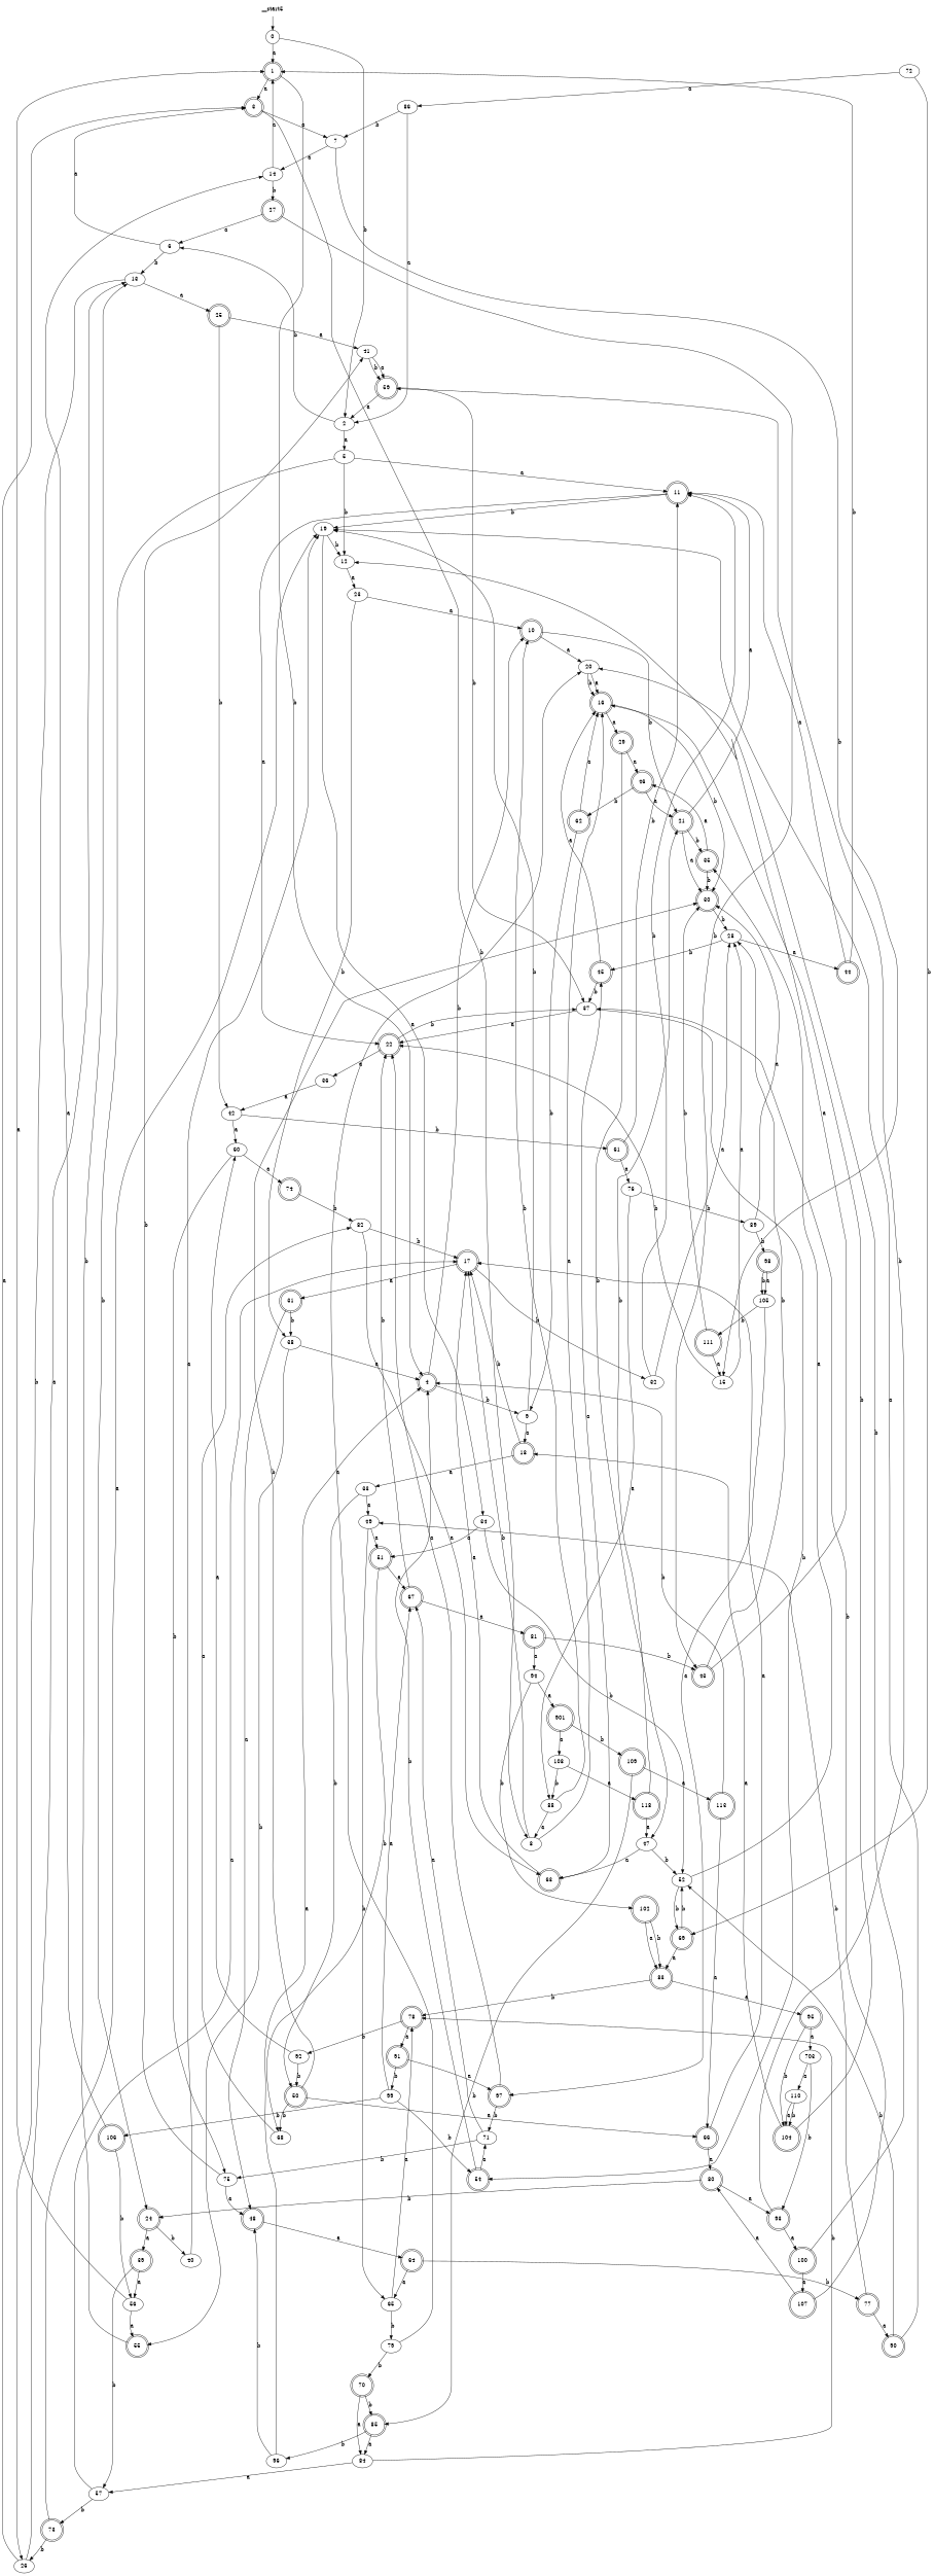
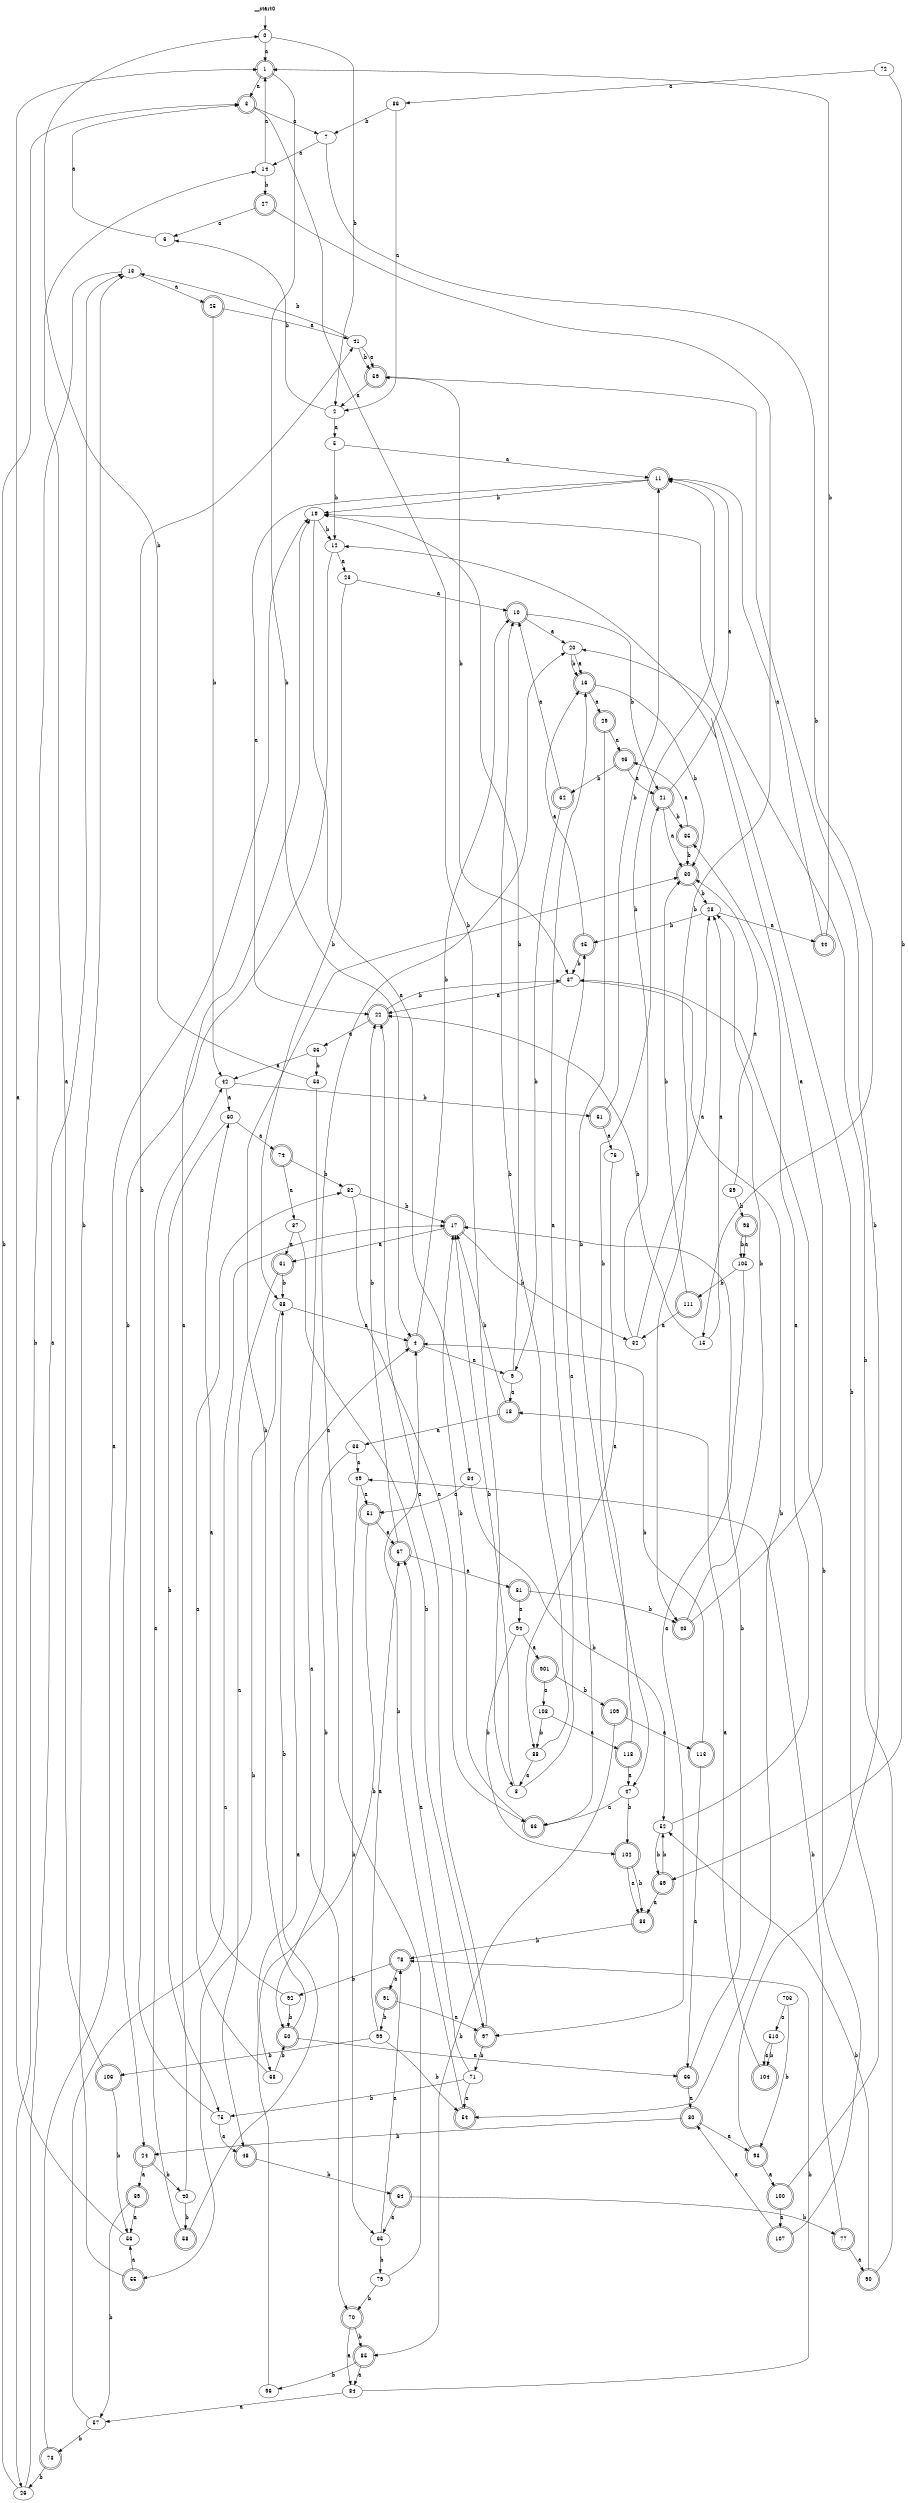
  digraph {
    node [shape=doublecircle]
-   __start0 [shape=none label=__start5]
+   __start0 [shape=none]
    0 [shape=circle]
    1
    2 [shape=""]
    3
    4
    5 [shape=""]
    6 [shape=""]
    7 [shape=""]
    8 [shape=""]
    9 [shape=""]
    10
    11
    12 [shape=""]
    13 [shape=""]
    14 [shape=""]
    15 [shape=""]
    16
    17
    18
    19 [shape=""]
    20 [shape=""]
    21
    22
    23 [shape=""]
    24
    25
    26 [shape=""]
    27
    28 [shape=""]
    29
    30
    31
    32 [shape=""]
    33 [shape=""]
    34 [shape=""]
    35
    36 [shape=""]
    37 [shape=""]
    38 [shape=""]
    39
    40 [shape=""]
    41 [shape=""]
    42 [shape=""]
    43
    44
    45
    46
    47 [shape=""]
    48
    49 [shape=""]
    50
    51
    52 [shape=""]
+   53 [shape=""]
    54
    55
    56 [shape=""]
    57 [shape=""]
+   58
    59
    60 [shape=""]
    61
    62
    63
    64
    65 [shape=""]
    66
    67
    68 [shape=""]
    69
    70
    71 [shape=""]
    73
    74
    75 [shape=""]
    76 [shape=""]
    77
    78
    79 [shape=""]
    80
    81
    82 [shape=""]
    83
    84 [shape=""]
    85
    72 [shape=""]
    86 [shape=""]
+   87 [shape=""]
    88 [shape=""]
    89 [shape=""]
    90
    91
    92 [shape=""]
    93
    94 [shape=""]
-   95
    96 [shape=""]
    97
    98
    99 [shape=""]
    100
    n103 [label=901]
    102
    n105 [label=703 shape=""]
    104
    105 [shape=""]
    106
    107
    108 [shape=""]
    109
-   110 [shape=""]
+   110 [label=510 shape=""]
    111
    n114 [label=118]
    113
    __start0 -> 0
    0 -> 1 [label=a]
    0 -> 2 [label=b]
    1 -> 3 [label=a]
    1 -> 4 [label=b]
    2 -> 5 [label=a]
    2 -> 6 [label=b]
    3 -> 7 [label=a]
    3 -> 8 [label=b]
-   4 -> 9 [label=b]
+   4 -> 9 [label=a]
    4 -> 10 [label=b]
    5 -> 11 [label=a]
    5 -> 12 [label=b]
    6 -> 3 [label=a]
-   6 -> 13 [label=b]
+   41 -> 13 [label=b]
    7 -> 14 [label=a]
    7 -> 15 [label=b]
    8 -> 16 [label=a]
    8 -> 17 [label=b]
    9 -> 18 [label=a]
    9 -> 19 [label=b]
    10 -> 20 [label=a]
    10 -> 21 [label=b]
    11 -> 19 [label=b]
    11 -> 22 [label=a]
    12 -> 23 [label=a]
-   5 -> 24 [label=b]
+   12 -> 24 [label=b]
    13 -> 25 [label=a]
    13 -> 26 [label=b]
    14 -> 1 [label=a]
    14 -> 27 [label=b]
    15 -> 22 [label=b]
    15 -> 28 [label=a]
    16 -> 29 [label=a]
    16 -> 30 [label=b]
    17 -> 31 [label=a]
    17 -> 32 [label=b]
    18 -> 17 [label=b]
    18 -> 33 [label=a]
    19 -> 12 [label=b]
    19 -> 34 [label=a]
    20 -> 16 [label=a]
    20 -> 16 [label=b]
    21 -> 11 [label=a]
    21 -> 30 [label=a]
    21 -> 35 [label=b]
    22 -> 36 [label=a]
    22 -> 37 [label=b]
    23 -> 10 [label=a]
    23 -> 38 [label=b]
    24 -> 39 [label=a]
    24 -> 40 [label=b]
    25 -> 41 [label=a]
    25 -> 42 [label=b]
-   26 -> 3 [label=a]
+   26 -> 3 [label=b]
    26 -> 13 [label=a]
    27 -> 6 [label=a]
    27 -> 43 [label=b]
    28 -> 44 [label=a]
    28 -> 45 [label=b]
    29 -> 46 [label=a]
    29 -> 47 [label=b]
    30 -> 28 [label=b]
    31 -> 38 [label=b]
    31 -> 48 [label=a]
    32 -> 11 [label=b]
    32 -> 28 [label=a]
    33 -> 49 [label=a]
    33 -> 50 [label=b]
    34 -> 51 [label=a]
    34 -> 52 [label=b]
    35 -> 30 [label=b]
    35 -> 46 [label=a]
    36 -> 42 [label=a]
+   36 -> 53 [label=b]
    37 -> 22 [label=a]
    37 -> 54 [label=b]
    38 -> 4 [label=a]
    38 -> 55 [label=b]
    39 -> 56 [label=a]
    39 -> 57 [label=b]
    40 -> 19 [label=a]
+   40 -> 58 [label=b]
    41 -> 59 [label=a]
    41 -> 59 [label=b]
    42 -> 60 [label=a]
    42 -> 61 [label=b]
    43 -> 12 [label=a]
    43 -> 28 [label=b]
    44 -> 1 [label=b]
    44 -> 11 [label=a]
    45 -> 16 [label=a]
    45 -> 37 [label=b]
    46 -> 21 [label=a]
    46 -> 62 [label=b]
-   47 -> 52 [label=b]
+   47 -> 102 [label=b]
    47 -> 63 [label=a]
-   48 -> 64 [label=a]
+   48 -> 64 [label=b]
    49 -> 51 [label=a]
    49 -> 65 [label=b]
    50 -> 30 [label=b]
    50 -> 66 [label=a]
    51 -> 67 [label=a]
    51 -> 68 [label=b]
    52 -> 35 [label=a]
    52 -> 69 [label=b]
+   53 -> 0 [label=b]
+   53 -> 70 [label=a]
    54 -> 4 [label=b]
-   54 -> 71 [label=a]
+   71 -> 54 [label=a]
    55 -> 13 [label=b]
-   56 -> 55 [label=a]
+   55 -> 56 [label=a]
    56 -> 1 [label=a]
    57 -> 17 [label=a]
    57 -> 73 [label=b]
+   58 -> 38 [label=b]
+   58 -> 42 [label=a]
    59 -> 2 [label=a]
    59 -> 37 [label=b]
    60 -> 74 [label=a]
    60 -> 75 [label=b]
    61 -> 11 [label=b]
    61 -> 76 [label=a]
    62 -> 9 [label=b]
-   62 -> 16 [label=a]
-   63 -> 17 [label=a]
+   62 -> 10 [label=a]
+   63 -> 17 [label=b]
    63 -> 45 [label=a]
    64 -> 65 [label=a]
    64 -> 77 [label=b]
    65 -> 78 [label=a]
    65 -> 79 [label=b]
-   66 -> 17 [label=a]
+   66 -> 17 [label=b]
    66 -> 80 [label=a]
    67 -> 22 [label=b]
    67 -> 81 [label=a]
-   50 -> 68 [label=b]
+   68 -> 50 [label=b]
    68 -> 82 [label=a]
    69 -> 52 [label=b]
    69 -> 83 [label=a]
    70 -> 84 [label=a]
    70 -> 85 [label=b]
    71 -> 67 [label=a]
    71 -> 75 [label=b]
    73 -> 19 [label=a]
    73 -> 26 [label=b]
    74 -> 82 [label=b]
+   74 -> 87 [label=a]
    75 -> 41 [label=b]
    75 -> 48 [label=a]
    76 -> 88 [label=a]
-   76 -> 89 [label=b]
    77 -> 49 [label=b]
    77 -> 90 [label=a]
    78 -> 91 [label=a]
    78 -> 92 [label=b]
    79 -> 20 [label=a]
    79 -> 70 [label=b]
    80 -> 24 [label=b]
    80 -> 93 [label=a]
    81 -> 43 [label=b]
    81 -> 94 [label=a]
    82 -> 17 [label=b]
    82 -> 63 [label=a]
    83 -> 78 [label=b]
-   83 -> 95 [label=a]
    84 -> 57 [label=a]
    84 -> 78 [label=b]
    85 -> 84 [label=a]
    85 -> 96 [label=b]
    72 -> 69 [label=b]
    72 -> 86 [label=a]
    86 -> 2 [label=a]
    86 -> 7 [label=b]
+   87 -> 31 [label=a]
+   87 -> 97 [label=b]
    88 -> 8 [label=a]
    88 -> 10 [label=b]
    89 -> 30 [label=a]
    89 -> 98 [label=b]
-   90 -> 19 [label=a]
+   90 -> 19 [label=b]
    90 -> 52 [label=b]
    91 -> 97 [label=a]
    91 -> 99 [label=b]
    92 -> 50 [label=b]
    92 -> 60 [label=a]
    93 -> 59 [label=b]
    93 -> 100 [label=a]
    94 -> n103 [label=a]
    94 -> 102 [label=b]
-   95 -> n105 [label=a]
-   95 -> 104 [label=b]
    96 -> 4 [label=a]
-   96 -> 48 [label=b]
    97 -> 22 [label=a]
    97 -> 71 [label=b]
    98 -> 105 [label=a]
    98 -> 105 [label=b]
    99 -> 54 [label=b]
    99 -> 67 [label=a]
    99 -> 106 [label=b]
    100 -> 20 [label=b]
    100 -> 107 [label=a]
    n103 -> 108 [label=a]
    n103 -> 109 [label=b]
    102 -> 83 [label=a]
    102 -> 83 [label=b]
    n105 -> 93 [label=b]
    n105 -> 110 [label=a]
-   104 -> 16 [label=b]
    104 -> 18 [label=a]
    105 -> 97 [label=a]
    105 -> 111 [label=b]
    106 -> 14 [label=a]
    106 -> 56 [label=b]
    107 -> 37 [label=b]
    107 -> 80 [label=a]
    108 -> 88 [label=b]
    108 -> n114 [label=a]
    109 -> 85 [label=b]
    109 -> 113 [label=a]
    110 -> 104 [label=a]
    110 -> 104 [label=b]
-   111 -> 15 [label=a]
+   111 -> 32 [label=a]
    111 -> 30 [label=b]
    n114 -> 21 [label=b]
    n114 -> 47 [label=a]
    113 -> 4 [label=b]
    113 -> 66 [label=a]
  }
